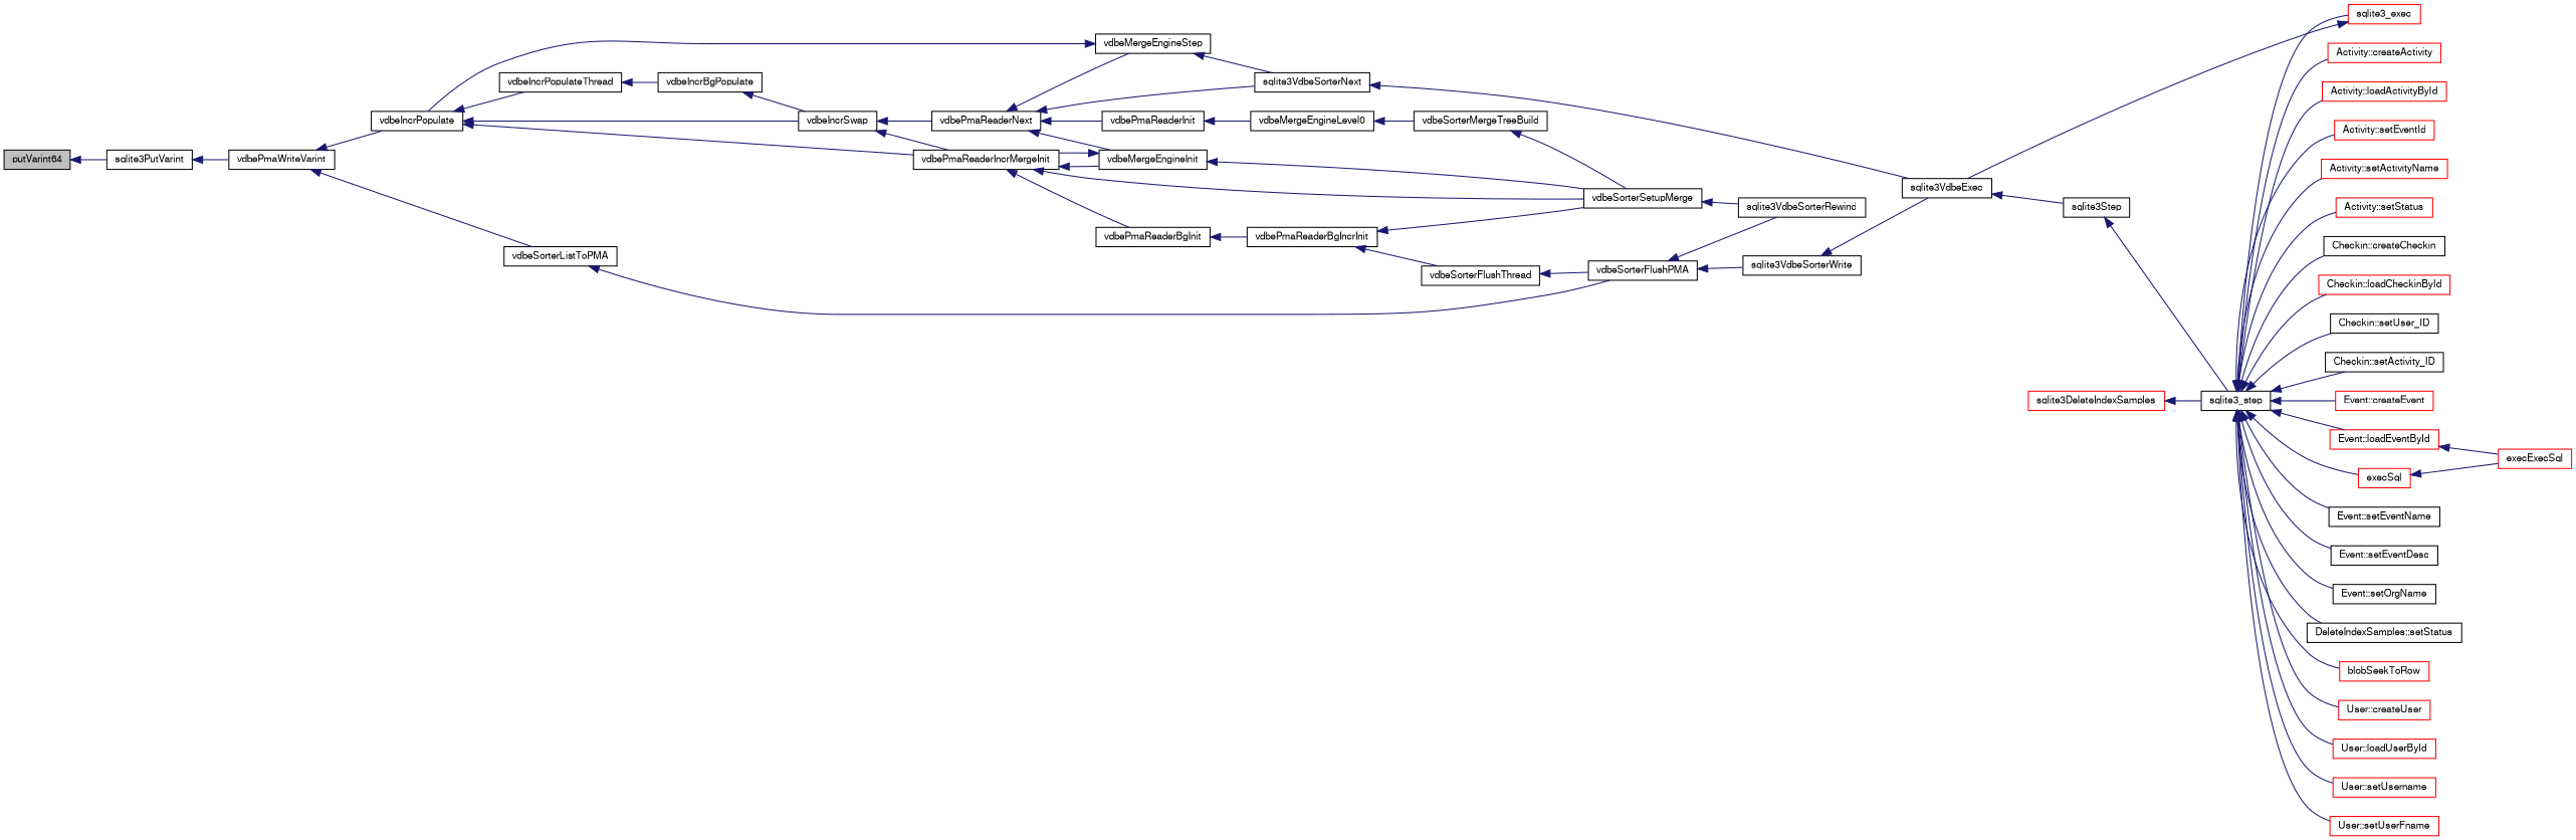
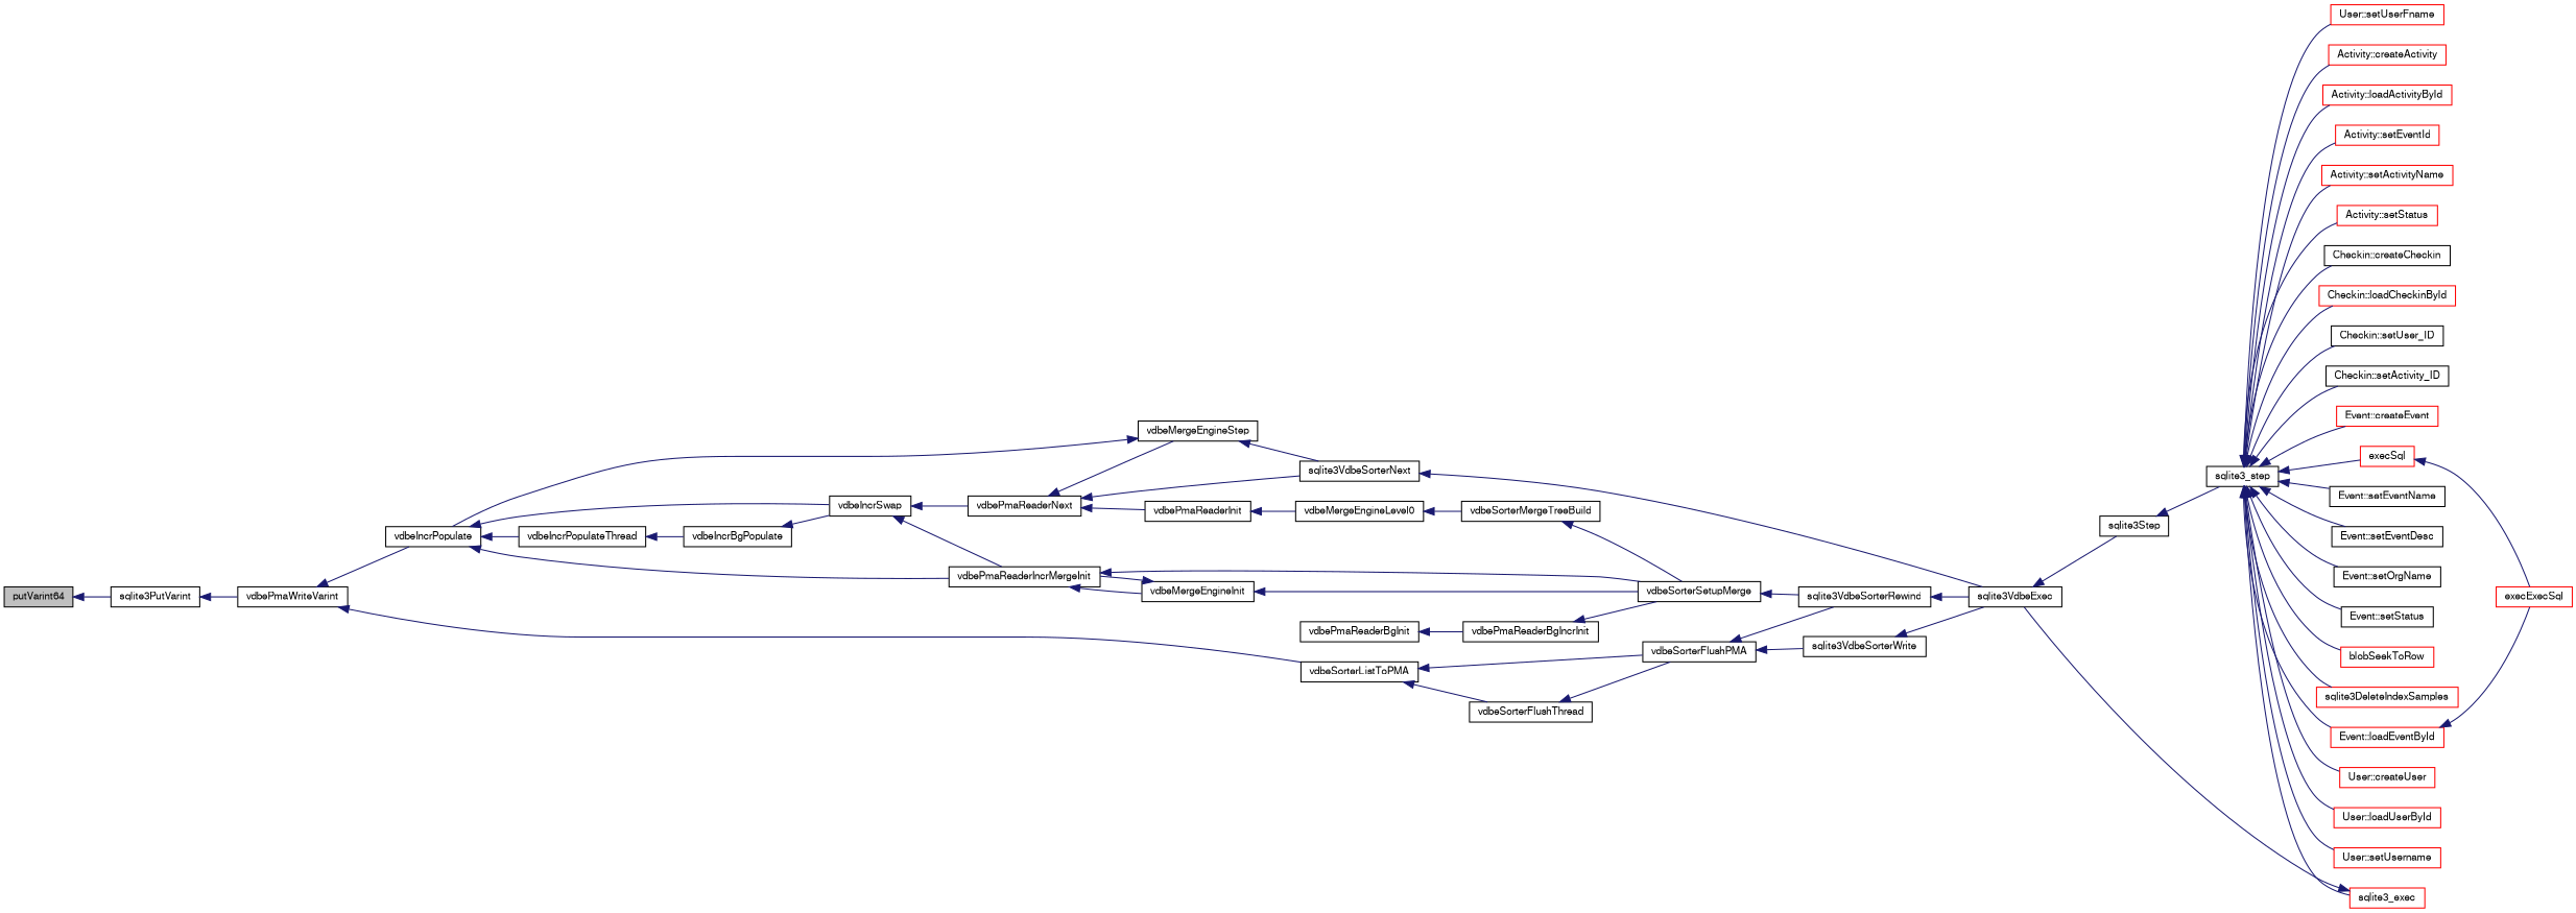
  digraph {
    rankdir=LR
    node [color=black fillcolor=white fontname=FreeSans fontsize=10 shape=record style=filled]
    edge [color=midnightblue dir=back fontname=FreeSans fontsize=10 labelfontname=FreeSans labelfontsize=10 style=solid]
    n1 [fillcolor=grey75 fontcolor=black height=0.2 label=putVarint64 width=0.4]
    n2 [height=0.2 label=sqlite3PutVarint width=0.4]
    n3 [height=0.2 label=vdbePmaWriteVarint width=0.4]
    n4 [height=0.2 label=vdbeSorterListToPMA width=0.4]
    n5 [height=0.2 label=vdbeIncrPopulate width=0.4]
    n6 [height=0.2 label=vdbeSorterFlushThread width=0.4]
    n7 [height=0.2 label=vdbeSorterFlushPMA width=0.4]
    n8 [height=0.2 label=vdbeIncrPopulateThread width=0.4]
    n9 [height=0.2 label=vdbeIncrSwap width=0.4]
    n10 [height=0.2 label=vdbePmaReaderIncrMergeInit width=0.4]
    n11 [height=0.2 label=sqlite3VdbeSorterWrite width=0.4]
    n12 [height=0.2 label=sqlite3VdbeSorterRewind width=0.4]
    n13 [height=0.2 label=sqlite3VdbeExec width=0.4]
    n14 [height=0.2 label=sqlite3Step width=0.4]
    n15 [height=0.2 label=sqlite3_step width=0.4]
    n16 [color=red height=0.2 label="Activity::createActivity" width=0.4]
    n17 [color=red height=0.2 label="Activity::loadActivityById" width=0.4]
    n18 [color=red height=0.2 label="Activity::setEventId" width=0.4]
    n19 [color=red height=0.2 label="Activity::setActivityName" width=0.4]
    n20 [color=red height=0.2 label="Activity::setStatus" width=0.4]
    n21 [height=0.2 label="Checkin::createCheckin" width=0.4]
    n22 [color=red height=0.2 label="Checkin::loadCheckinById" width=0.4]
    n23 [height=0.2 label="Checkin::setUser_ID" width=0.4]
    n24 [height=0.2 label="Checkin::setActivity_ID" width=0.4]
    n25 [color=red height=0.2 label="Event::createEvent" width=0.4]
    n26 [color=red height=0.2 label="Event::loadEventById" width=0.4]
    n27 [height=0.2 label="Event::setEventName" width=0.4]
    n28 [height=0.2 label="Event::setEventDesc" width=0.4]
    n29 [height=0.2 label="Event::setOrgName" width=0.4]
-   n30 [height=0.2 label="DeleteIndexSamples::setStatus" width=0.4]
+   n30 [height=0.2 label="Event::setStatus" width=0.4]
    n31 [color=red height=0.2 label=blobSeekToRow width=0.4]
    n32 [color=red height=0.2 label=sqlite3DeleteIndexSamples width=0.4]
    n33 [color=red height=0.2 label=sqlite3_exec width=0.4]
    n34 [color=red height=0.2 label=execSql width=0.4]
    n35 [color=red height=0.2 label="User::createUser" width=0.4]
    n36 [color=red height=0.2 label="User::loadUserById" width=0.4]
    n37 [color=red height=0.2 label="User::setUsername" width=0.4]
    n38 [color=red height=0.2 label="User::setUserFname" width=0.4]
    n39 [color=red height=0.2 label=execExecSql width=0.4]
    n40 [height=0.2 label=vdbeIncrBgPopulate width=0.4]
    n41 [height=0.2 label=vdbePmaReaderNext width=0.4]
    n42 [height=0.2 label=vdbeMergeEngineInit width=0.4]
    n43 [height=0.2 label=vdbeSorterSetupMerge width=0.4]
    n44 [height=0.2 label=vdbePmaReaderBgInit width=0.4]
    n45 [height=0.2 label=vdbePmaReaderInit width=0.4]
    n46 [height=0.2 label=vdbeMergeEngineStep width=0.4]
    n47 [height=0.2 label=sqlite3VdbeSorterNext width=0.4]
    n48 [height=0.2 label=vdbeMergeEngineLevel0 width=0.4]
    n49 [height=0.2 label=vdbeSorterMergeTreeBuild width=0.4]
    n50 [height=0.2 label=vdbePmaReaderBgIncrInit width=0.4]
    n1 -> n2
    n2 -> n3
    n3 -> n4
    n3 -> n5
-   n50 -> n6
+   n4 -> n6
    n4 -> n7
    n5 -> n8
    n5 -> n9
    n5 -> n10
    n6 -> n7
    n7 -> n11
    n7 -> n12
    n8 -> n40
    n9 -> n10
    n9 -> n41
    n10 -> n42
    n10 -> n43
-   n10 -> n44
    n11 -> n13
+   n12 -> n13
    n13 -> n14
    n14 -> n15
    n15 -> n16
    n15 -> n17
    n15 -> n18
    n15 -> n19
    n15 -> n20
    n15 -> n21
    n15 -> n22
    n15 -> n23
    n15 -> n24
    n15 -> n25
    n15 -> n26
    n15 -> n27
    n15 -> n28
    n15 -> n29
    n15 -> n30
    n15 -> n31
-   n32 -> n15
+   n15 -> n32
    n15 -> n33
    n15 -> n34
    n15 -> n35
    n15 -> n36
    n15 -> n37
    n15 -> n38
    n26 -> n39
    n33 -> n13
    n34 -> n39
    n40 -> n9
-   n41 -> n42
    n41 -> n45
    n41 -> n46
    n41 -> n47
    n42 -> n10
    n42 -> n43
    n43 -> n12
    n44 -> n50
    n45 -> n48
    n46 -> n5
    n46 -> n47
    n47 -> n13
    n48 -> n49
    n49 -> n43
    n50 -> n43
  }
